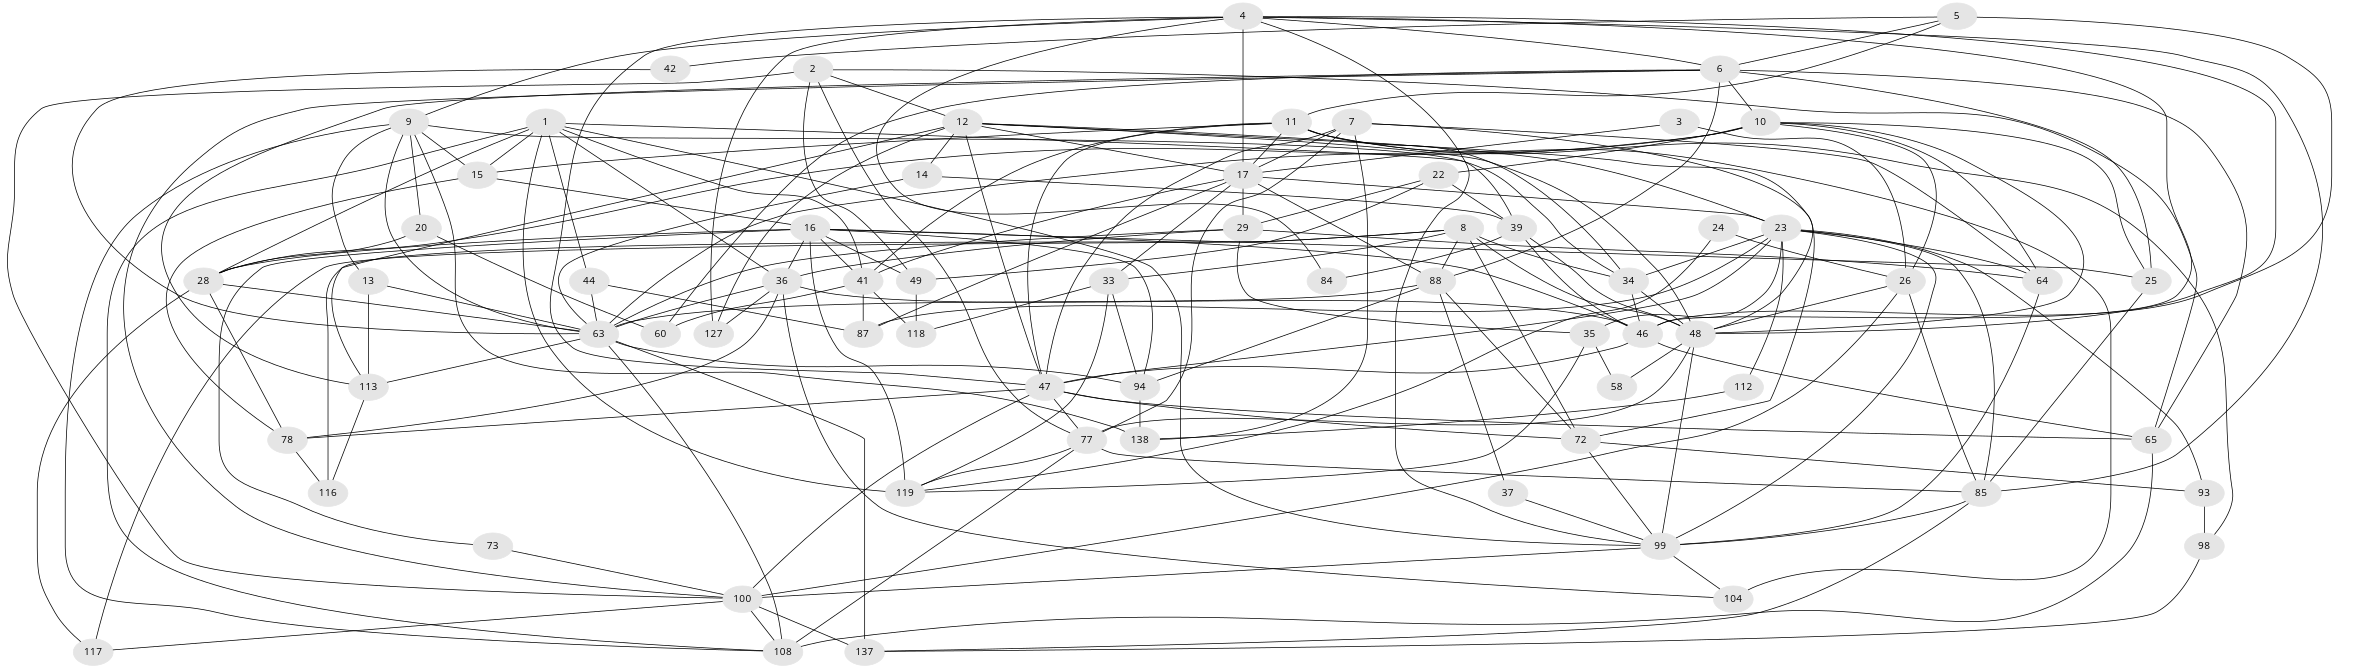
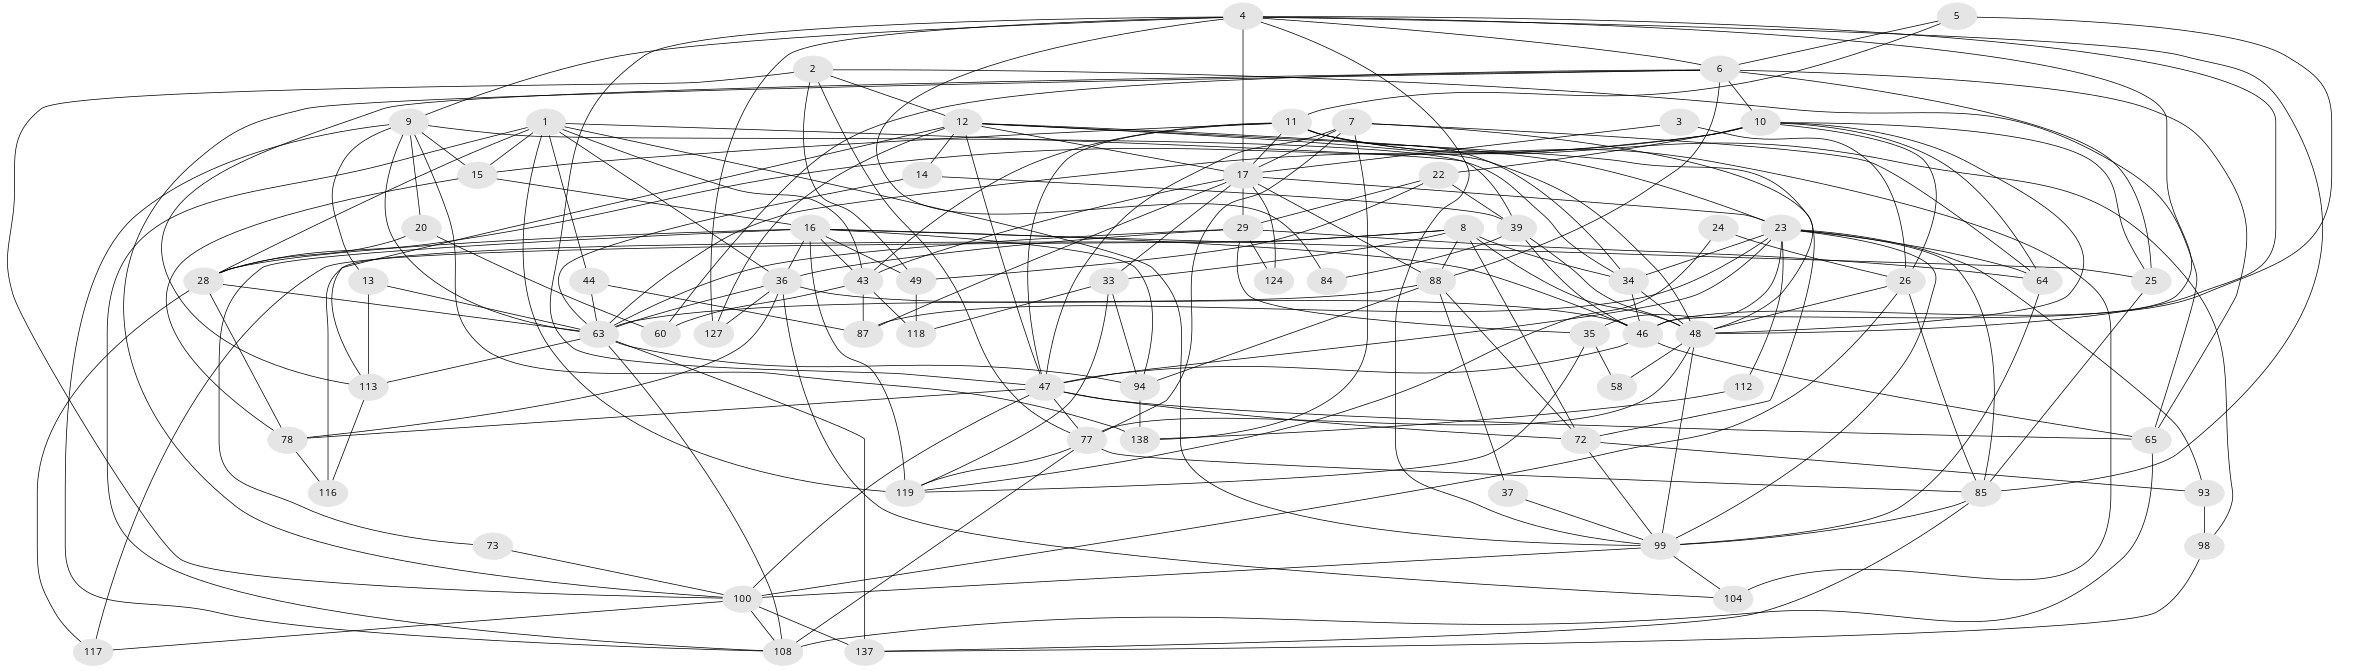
  graph {
    fontname="Open Sans"
    node [color=gray90 fontname="Open Sans" style=filled]
    edge [fontname="Open Sans"]
    1 [super="+120"]
    15 [super="+71"]
    28 [super="+130+76"]
    36
    39 [super="+61"]
-   43 [super="+68+62" label=41]
+   43 [super="+68+62"]
    44
    99 [super="+105+135"]
    108 [super="+110"]
    119 [super="+123"]
    16 [super="+70+125"]
    78 [super="+109"]
    117
    63 [super="+115+128+133"]
    46 [super="+103"]
    127
    104
    48 [super="+114+74+56"]
    84
    60
    87
    118
    100 [super="+131"]
    2 [super="+69+40"]
    12 [super="+88"]
    49 [super="+86"]
    65
    77 [super="+139+96"]
    17 [super="+53+45+27"]
    47 [super="+52+126"]
    113
    72
    14 [super="+134"]
    23 [super="+83+95"]
    58
    85 [super="+107"]
    137
    n38 [label=88 super="+50"]
    33 [super="+101"]
    29 [super="+55+51"]
+   124
    3
    26 [super="+32"]
    4 [super="+111+41"]
    6 [super="+19+82"]
    9 [super="+132+79+30"]
    10 [super="+91"]
    25 [super="+92"]
    138
    34 [super="+89"]
    13
    20
    5
    11 [super="+31"]
-   42
    98
    64 [super="+136"]
    22 [super="+129"]
    94
    37
    116
    7 [super="+54"]
    8 [super="+67"]
    93 [super="+121"]
    35
    112
    73
    24
    1 -- 15
    1 -- 28
    1 -- 36
    1 -- 39
    1 -- 43
    1 -- 44
    1 -- 99
    1 -- 108
    1 -- 119
    15 -- 16
    15 -- 78
    28 -- 78
    28 -- 117
    28 -- 63
    36 -- 78
    36 -- 63
    36 -- 46
    36 -- 127
    36 -- 104
    39 -- 46
    39 -- 48
    39 -- 84
    43 -- 60
    43 -- 87 [weight=2]
    43 -- 118
    44 -- 63
    44 -- 87
    99 -- 104
    99 -- 100
    16 -- 28
    16 -- 36
    16 -- 43
    16 -- 119
    16 -- 46
    16 -- 49
    16 -- 25
    16 -- 94
    16 -- 73
    78 -- 116
    63 -- 108
    63 -- 113
    63 -- 137 [weight=2]
    63 -- 94
    46 -- 65
    46 -- 47
    48 -- 99
    48 -- 77
    48 -- 58
    100 -- 108
    100 -- 117
    100 -- 137
    2 -- 100
    2 -- 12
    2 -- 49
    2 -- 65
    2 -- 77
    12 -- 127
    12 -- 48
    12 -- 17
    12 -- 47
    12 -- 113
    12 -- 72
    12 -- 14
    12 -- 23
    49 -- 118
    65 -- 108
    77 -- 108 [weight=2]
    77 -- 119
    77 -- 85
    17 -- 43
    17 -- 87
    17 -- 23
    17 -- n38
    17 -- 33
    17 -- 29 [weight=2]
+   17 -- 124
    47 -- 78
    47 -- 100
    47 -- 65
    47 -- 77
    47 -- 72
    113 -- 116
    72 -- 99
    72 -- 93
    14 -- 39
    14 -- 63
    23 -- 99
    23 -- 87
    23 -- 47
    23 -- 85
    23 -- 34
    23 -- 64
    23 -- 93
    23 -- 35
    23 -- 112
    85 -- 99
    85 -- 137
    n38 -- 63
    n38 -- 72
    n38 -- 94
    n38 -- 37
    33 -- 119
    33 -- 118
    33 -- 94
    29 -- 36
    29 -- 63
+   29 -- 124
    29 -- 64
    29 -- 35
    3 -- 17
    3 -- 26
    26 -- 48
    26 -- 100
    26 -- 85
    4 -- 99
    4 -- 46
    4 -- 127
    4 -- 48
    4 -- 84
    4 -- 17
    4 -- 47
    4 -- 85
    4 -- 6
    4 -- 9 [weight=2]
    6 -- 60
    6 -- 100
    6 -- 65
    6 -- 113
    6 -- n38
    6 -- 10
    6 -- 25
    9 -- 15
    9 -- 108
    9 -- 63 [weight=3]
    9 -- 138
    9 -- 34
    9 -- 13
    9 -- 20
    10 -- 28
    10 -- 63 [weight=2]
    10 -- 48
    10 -- 26
    10 -- 25
    10 -- 64
    10 -- 22
    25 -- 85
    34 -- 46
    34 -- 48
    13 -- 63
    13 -- 113
    20 -- 28
    20 -- 60
    5 -- 46
    5 -- 6
    5 -- 11
-   5 -- 42
    11 -- 15
    11 -- 43
    11 -- 104 [weight=2]
    11 -- 17
    11 -- 47 [weight=2]
    11 -- 34
    11 -- 98
-   42 -- 63
    98 -- 137
    64 -- 99
    22 -- 39
    22 -- 49
    22 -- 29
    94 -- 138
    37 -- 99
    7 -- 48
    7 -- 77
    7 -- 17
    7 -- 47
    7 -- 138
    7 -- 64
    8 -- 117
    8 -- 48
    8 -- 72
    8 -- n38
    8 -- 33
    8 -- 34
    8 -- 116
    93 -- 98
    35 -- 119
    35 -- 58
    112 -- 138
    73 -- 100
    24 -- 119
    24 -- 26
  }
